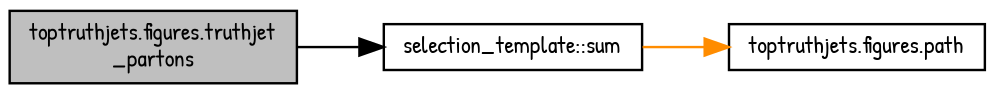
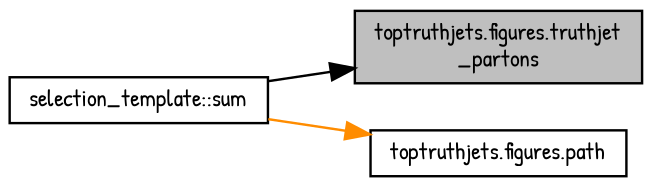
  digraph {
    fontname="Patrick Hand"
    rankdir=LR
    node [color=black fillcolor=white fontname="Patrick Hand" fontsize=10 shape=record style=filled]
    edge [fontname="Patrick Hand" fontsize=10 labelfontname=Helvetica labelfontsize=10 style=solid]
    n1 [fillcolor=grey75 fontcolor=black height=0.2 label="toptruthjets.figures.truthjet\l_partons" width=0.4]
    n2 [height=0.2 label="selection_template::sum" width=0.4]
    n3 [height=0.2 label="toptruthjets.figures.path" width=0.4]
-   n1 -> n2 [color=black]
+   n2 -> n1 [color=black]
    n2 -> n3 [color=darkorange]
  }
